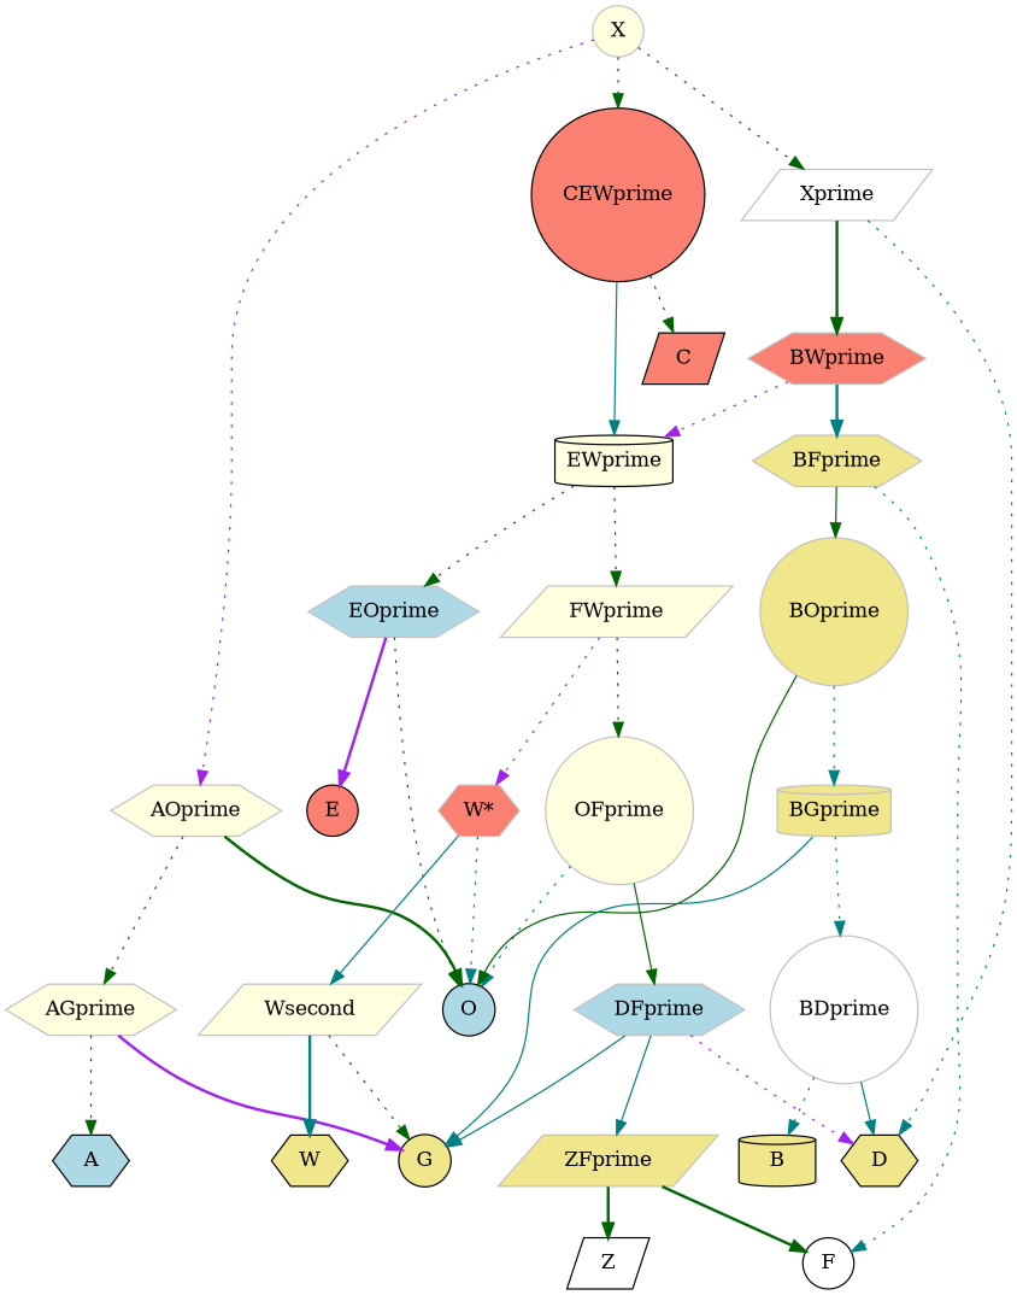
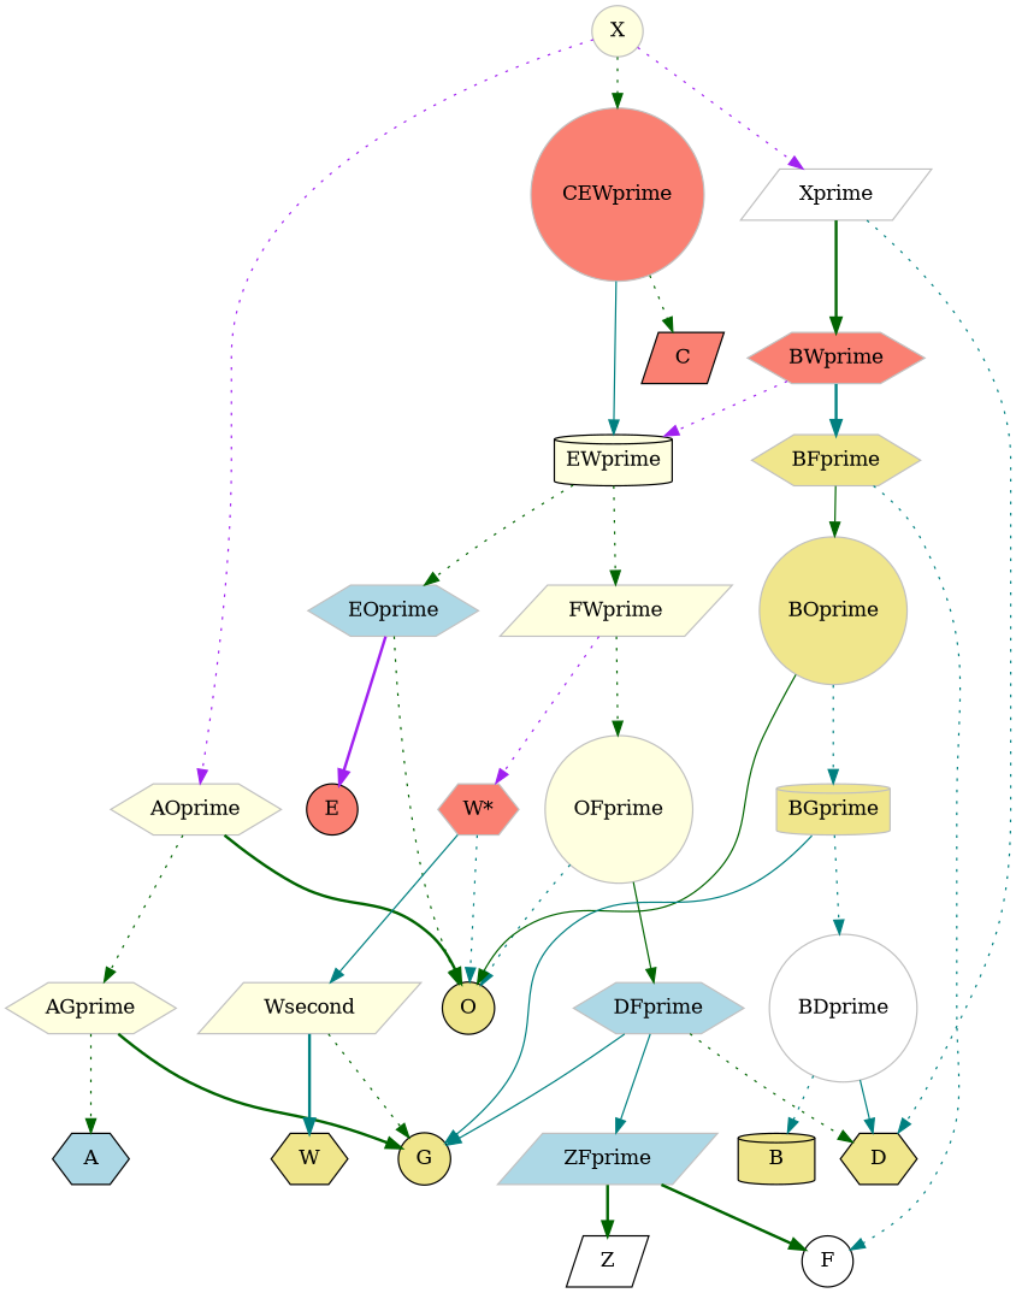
  digraph {
    node [color=grey fillcolor=khaki shape=hexagon style=filled]
    edge [color=darkgreen style=dotted]
    X [fillcolor=lightyellow shape=circle]
    AOprime [fillcolor=lightyellow]
-   CEWprime [color=black fillcolor=salmon shape=circle]
+   CEWprime [fillcolor=salmon shape=circle]
    Xprime [fillcolor=white shape=parallelogram]
    AGprime [fillcolor=lightyellow]
-   O [fillcolor=lightblue shape=circle color=""]
+   O [shape=circle color=""]
    C [fillcolor=salmon shape=parallelogram color=""]
    EWprime [color=black fillcolor=lightyellow shape=cylinder]
    D [color=""]
    BWprime [fillcolor=salmon]
    A [fillcolor=lightblue color=""]
    G [shape=circle color=""]
    EOprime [fillcolor=lightblue]
    FWprime [fillcolor=lightyellow shape=parallelogram]
    BFprime
    E [fillcolor=salmon shape=circle color=""]
    n17 [fillcolor=salmon label="W*"]
    OFprime [fillcolor=lightyellow shape=circle]
    Wsecond [fillcolor=lightyellow shape=parallelogram]
    DFprime [fillcolor=lightblue]
    W [color=""]
-   ZFprime [shape=parallelogram]
+   ZFprime [fillcolor=lightblue shape=parallelogram]
    Z [fillcolor=white shape=parallelogram color=""]
    F [fillcolor=white shape=circle color=""]
    BOprime [shape=circle]
    BGprime [shape=cylinder]
    BDprime [fillcolor=white shape=circle]
    B [shape=cylinder color=""]
    X -> AOprime [color=purple]
    X -> CEWprime
-   X -> Xprime
+   X -> Xprime [color=purple]
    AOprime -> AGprime
    AOprime -> O [style=bold]
    CEWprime -> C
    CEWprime -> EWprime [color=teal style=solid]
    Xprime -> D [color=teal]
    Xprime -> BWprime [style=bold]
    AGprime -> A
-   AGprime -> G [color=purple style=bold]
+   AGprime -> G [style=bold]
    EWprime -> EOprime
    EWprime -> FWprime
    BWprime -> EWprime [color=purple]
    BWprime -> BFprime [color=teal style=bold]
    EOprime -> O
    EOprime -> E [color=purple style=bold]
    FWprime -> n17 [color=purple]
    FWprime -> OFprime
    BFprime -> F [color=teal]
    BFprime -> BOprime [style=solid]
    n17 -> O [color=teal]
    n17 -> Wsecond [color=teal style=solid]
    OFprime -> O [color=teal]
    OFprime -> DFprime [style=solid]
    Wsecond -> G
    Wsecond -> W [color=teal style=bold]
-   DFprime -> D [color=purple]
+   DFprime -> D
    DFprime -> G [color=teal style=solid]
    DFprime -> ZFprime [color=teal style=solid]
    ZFprime -> Z [style=bold]
    ZFprime -> F [style=bold]
    BOprime -> O [style=solid]
    BOprime -> BGprime [color=teal]
    BGprime -> G [color=teal style=solid]
    BGprime -> BDprime [color=teal]
    BDprime -> D [color=teal style=solid]
    BDprime -> B [color=teal]
  }
